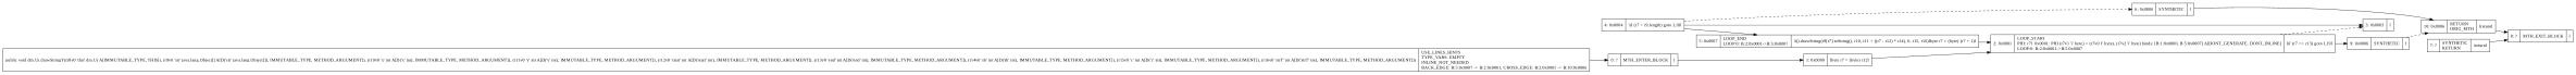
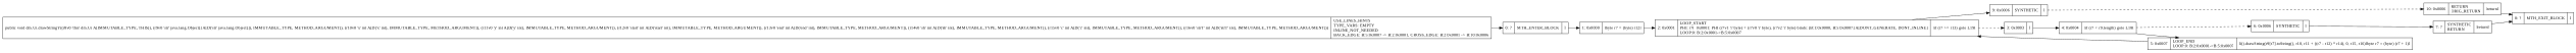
  digraph {
    fontname="Liberation Serif"
    rankdir=LR
    node [fontname="Liberation Serif" shape=record]
    edge [fontname="Liberation Serif"]
    n1 [label="{0\:\ ?|MTH_ENTER_BLOCK\l|l}"]
    n2 [label="{1\:\ 0x0000|lbyte r7 = (byte) r12l}"]
    n3 [label="{2\:\ 0x0001|LOOP_START\lPHI: r7l  0x0001: PHI (r7v1 'i' byte) = (r7v0 'i' byte), (r7v2 'i' byte) binds: [B:1:0x0000, B:5:0x0007] A[DONT_GENERATE, DONT_INLINE]\lLOOP:0: B:2:0x0001\-\>B:5:0x0007\l|lif (r7 \>= r13) goto L19l}"]
    n4 [label="{3\:\ 0x0003|l}"]
    n5 [label="{9\:\ 0x0006|SYNTHETIC\l|l}"]
    n6 [label="{4\:\ 0x0004|lif (r7 \< r9.length) goto L18l}"]
-   n7 [label="{10\:\ 0x0006|RETURN\lORIG_MTH\l|lreturnl}"]
+   n7 [label="{10\:\ 0x0006|RETURN\lORIG_RETURN\l|lreturnl}"]
    n8 [label="{5\:\ 0x0007|LOOP_END\lLOOP:0: B:2:0x0001\-\>B:5:0x0007\l|li().drawString(r9[r7].toString(), r10, r11 + ((r7 \- r12) * r14), 0, r15, r16)lbyte r7 = (byte) (r7 + 1)l}"]
    n9 [label="{6\:\ 0x0006|SYNTHETIC\l|l}"]
    n10 [label="{7\:\ ?|SYNTHETIC\lRETURN\l|lreturnl}"]
    n11 [label="{8\:\ ?|MTH_EXIT_BLOCK\l|l}"]
    n12 [label="{public void dm.Ui.drawStringY((r8v0 'this' dm.Ui A[IMMUTABLE_TYPE, THIS]), (r9v0 'str' java.lang.Object[] A[D('str' java.lang.Object[]), IMMUTABLE_TYPE, METHOD_ARGUMENT]), (r10v0 'x' int A[D('x' int), IMMUTABLE_TYPE, METHOD_ARGUMENT]), (r11v0 'y' int A[D('y' int), IMMUTABLE_TYPE, METHOD_ARGUMENT]), (r12v0 'start' int A[D('start' int), IMMUTABLE_TYPE, METHOD_ARGUMENT]), (r13v0 'end' int A[D('end' int), IMMUTABLE_TYPE, METHOD_ARGUMENT]), (r14v0 'sh' int A[D('sh' int), IMMUTABLE_TYPE, METHOD_ARGUMENT]), (r15v0 'c' int A[D('c' int), IMMUTABLE_TYPE, METHOD_ARGUMENT]), (r16v0 'strT' int A[D('strT' int), IMMUTABLE_TYPE, METHOD_ARGUMENT]))  | USE_LINES_HINTS\lTYPE_VARS: EMPTY\lINLINE_NOT_NEEDED\lBACK_EDGE: B:5:0x0007 \-\> B:2:0x0001, CROSS_EDGE: B:2:0x0001 \-\> B:10:0x0006\l}"]
    n1 -> n2
    n2 -> n3
    n3 -> n4 [style=dashed]
    n3 -> n5
-   n6 -> n4
+   n4 -> n6
    n5 -> n7 [style=dashed]
    n6 -> n8
    n6 -> n9 [style=dashed]
    n7 -> n11
    n8 -> n3
-   n9 -> n7
+   n9 -> n10
    n10 -> n11
    n12 -> n1
  }
